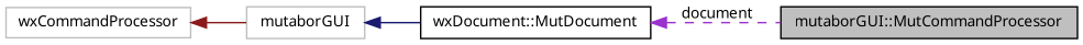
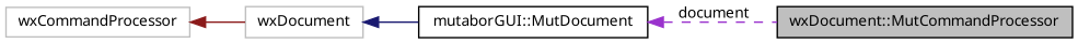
  digraph {
    rankdir=LR
    node [color=black fillcolor=white fontname=Sans fontsize=10 shape=record style=filled]
    edge [dir=back fontname=Sans fontsize=10 labelfontname=Sans labelfontsize=10 style=solid]
-   n1 [fillcolor=grey75 fontcolor=black height=0.2 label="mutaborGUI::MutCommandProcessor" width=0.4]
+   n1 [fillcolor=grey75 fontcolor=black height=0.2 label="wxDocument::MutCommandProcessor" width=0.4]
    n2 [color=grey75 height=0.2 label=wxCommandProcessor width=0.4]
-   n3 [color=grey75 height=0.2 label=mutaborGUI width=0.4]
-   n4 [height=0.2 label="wxDocument::MutDocument" width=0.4]
+   n3 [color=grey75 height=0.2 label=wxDocument width=0.4]
+   n4 [height=0.2 label="mutaborGUI::MutDocument" width=0.4]
    n2 -> n3 [color=firebrick4]
    n3 -> n4 [color=midnightblue]
    n4 -> n1 [color=darkorchid3 label=" document" style=dashed]
  }
